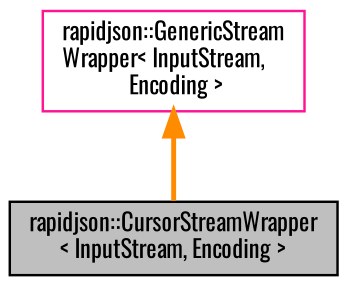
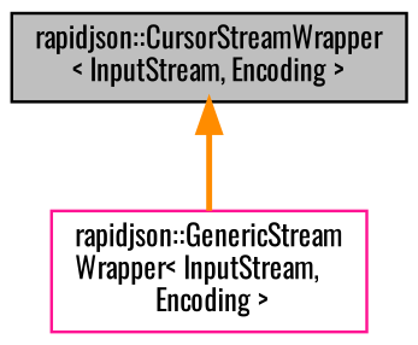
  digraph {
    fontname=Oswald
    node [fontname=Oswald fontsize=10 shape=record style=filled]
    n1 [color=black fillcolor=grey75 fontcolor=black height=0.2 label="rapidjson::CursorStreamWrapper\l\< InputStream, Encoding \>" width=0.4]
    n2 [color=deeppink fillcolor=white height=0.2 label="rapidjson::GenericStream\lWrapper\< InputStream,\l Encoding \>" width=0.4]
-   n2 -> n1 [color=darkorange dir=back fontname=Oswald fontsize=10 labelfontname=Helvetica labelfontsize=10 style=bold]
+   n1 -> n2 [color=darkorange dir=back fontname=Oswald fontsize=10 labelfontname=Helvetica labelfontsize=10 style=bold]
  }
